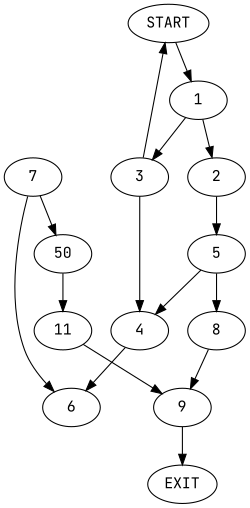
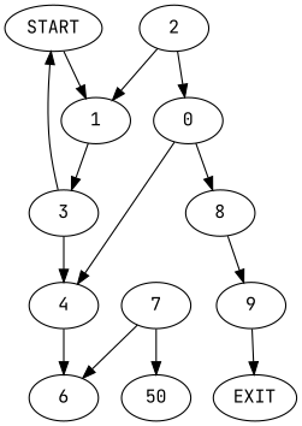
  digraph {
    fontname="JetBrains Mono"
    node [fontname="JetBrains Mono"]
    edge [fontname="JetBrains Mono"]
    n1 [label=START]
    1
    2
    3
    n5 [label=EXIT]
-   5
+   5 [label=0]
    4
    6
    8
    7
    n11 [label=50]
    9
-   11
    n1 -> 1
-   1 -> 2
+   2 -> 1
    1 -> 3
    2 -> 5
    3 -> n1
    3 -> 4
    5 -> 4
    5 -> 8
    4 -> 6
    8 -> 9
    7 -> 6
    7 -> n11
-   n11 -> 11
    9 -> n5
-   11 -> 9
  }
